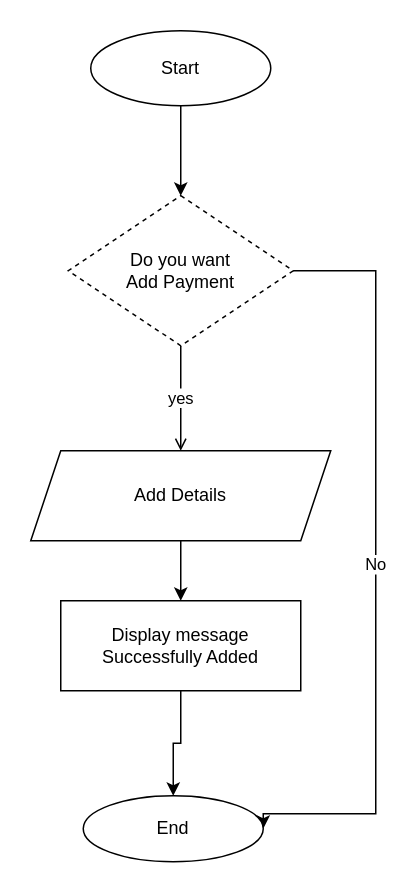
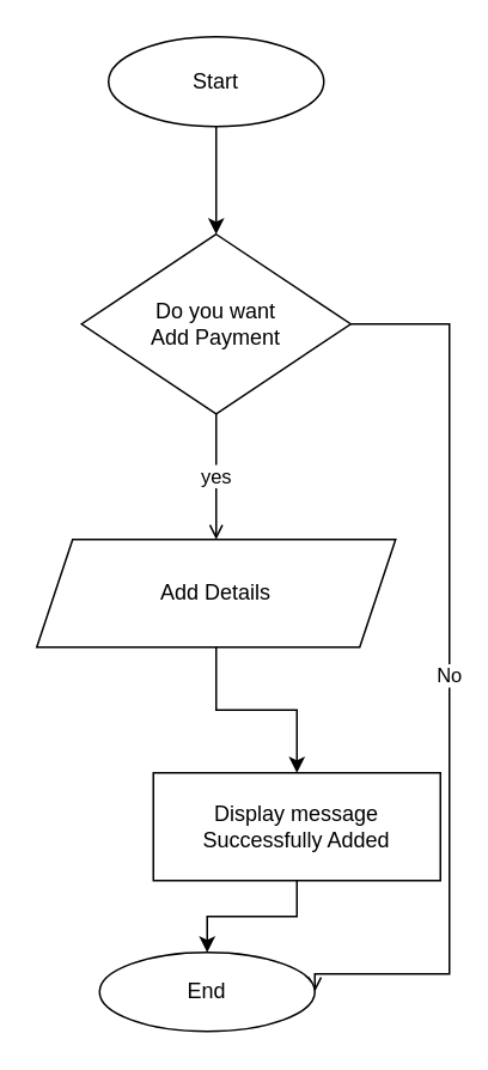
  <mxCell id="0" />
  <mxCell id="1" parent="0" />
  <mxCell id="2" style="edgeStyle=orthogonalEdgeStyle;rounded=0;orthogonalLoop=1;jettySize=auto;html=1;" parent="1" source="3" target="6" edge="1"><mxGeometry relative="1" as="geometry"><mxPoint x="120" y="150" as="targetPoint" /></mxGeometry></mxCell>
  <mxCell id="3" value="Start" style="ellipse;whiteSpace=wrap;html=1;" parent="1" vertex="1"><mxGeometry x="60" y="20" width="120" height="50" as="geometry" /></mxCell>
  <mxCell id="4" value="yes" style="edgeStyle=orthogonalEdgeStyle;rounded=0;orthogonalLoop=1;jettySize=auto;html=1;endArrow=open;" parent="1" source="6" target="8" edge="1"><mxGeometry relative="1" as="geometry"><mxPoint x="120" y="330" as="targetPoint" /></mxGeometry></mxCell>
- <mxCell id="5" value="No" style="edgeStyle=orthogonalEdgeStyle;rounded=0;orthogonalLoop=1;jettySize=auto;html=1;entryX=1;entryY=0.5;entryDx=0;entryDy=0;" parent="1" source="6" target="11" edge="1"><mxGeometry relative="1" as="geometry"><Array as="points"><mxPoint x="250" y="180" /><mxPoint x="250" y="542" /></Array></mxGeometry></mxCell>
- <mxCell id="6" value="Do you want &lt;br&gt;Add Payment" style="rhombus;whiteSpace=wrap;html=1;dashed=1;" parent="1" vertex="1"><mxGeometry x="45" y="130" width="150" height="100" as="geometry" /></mxCell>
+ <mxCell id="5" value="No" style="edgeStyle=orthogonalEdgeStyle;rounded=0;orthogonalLoop=1;jettySize=auto;html=1;entryX=1;entryY=0.5;entryDx=0;entryDy=0;endArrow=open;" parent="1" source="6" target="11" edge="1"><mxGeometry relative="1" as="geometry"><Array as="points"><mxPoint x="250" y="180" /><mxPoint x="250" y="542" /></Array></mxGeometry></mxCell>
+ <mxCell id="6" value="Do you want &lt;br&gt;Add Payment" style="rhombus;whiteSpace=wrap;html=1;" parent="1" vertex="1"><mxGeometry x="45" y="130" width="150" height="100" as="geometry" /></mxCell>
  <mxCell id="7" style="edgeStyle=orthogonalEdgeStyle;rounded=0;orthogonalLoop=1;jettySize=auto;html=1;" parent="1" source="8" target="10" edge="1"><mxGeometry relative="1" as="geometry"><mxPoint x="120" y="430" as="targetPoint" /></mxGeometry></mxCell>
  <mxCell id="8" value="Add Details" style="shape=parallelogram;perimeter=parallelogramPerimeter;whiteSpace=wrap;html=1;fixedSize=1;" parent="1" vertex="1"><mxGeometry x="20" y="300" width="200" height="60" as="geometry" /></mxCell>
  <mxCell id="9" style="edgeStyle=orthogonalEdgeStyle;rounded=0;orthogonalLoop=1;jettySize=auto;html=1;" parent="1" source="10" target="11" edge="1"><mxGeometry relative="1" as="geometry"><mxPoint x="120" y="524" as="targetPoint" /></mxGeometry></mxCell>
- <mxCell id="10" value="Display message Successfully Added" style="rounded=0;whiteSpace=wrap;html=1;" parent="1" vertex="1"><mxGeometry x="40" y="400" width="160" height="60" as="geometry" /></mxCell>
+ <mxCell id="10" value="Display message Successfully Added" style="rounded=0;whiteSpace=wrap;html=1;" parent="1" vertex="1"><mxGeometry x="85" y="430" width="160" height="60" as="geometry" /></mxCell>
  <mxCell id="11" value="End" style="ellipse;whiteSpace=wrap;html=1;" parent="1" vertex="1"><mxGeometry x="55" y="530" width="120" height="44" as="geometry" /></mxCell>
